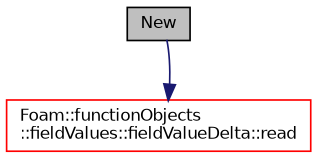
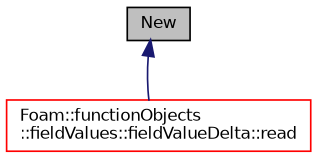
  digraph {
    rankdir=TB
    node [fontname=Helvetica fontsize=10 shape=record]
    n1 [color=black fillcolor=grey75 fontcolor=black height=0.2 label=New style=filled width=0.4]
    n2 [color=red height=0.2 label="Foam::functionObjects\l::fieldValues::fieldValueDelta::read" width=0.4]
-   n2 -> n1 [color=midnightblue dir=back fontname=Helvetica fontsize=10 labelfontname=Helvetica labelfontsize=10 style=solid]
+   n1 -> n2 [color=midnightblue dir=back fontname=Helvetica fontsize=10 labelfontname=Helvetica labelfontsize=10 style=solid]
  }
